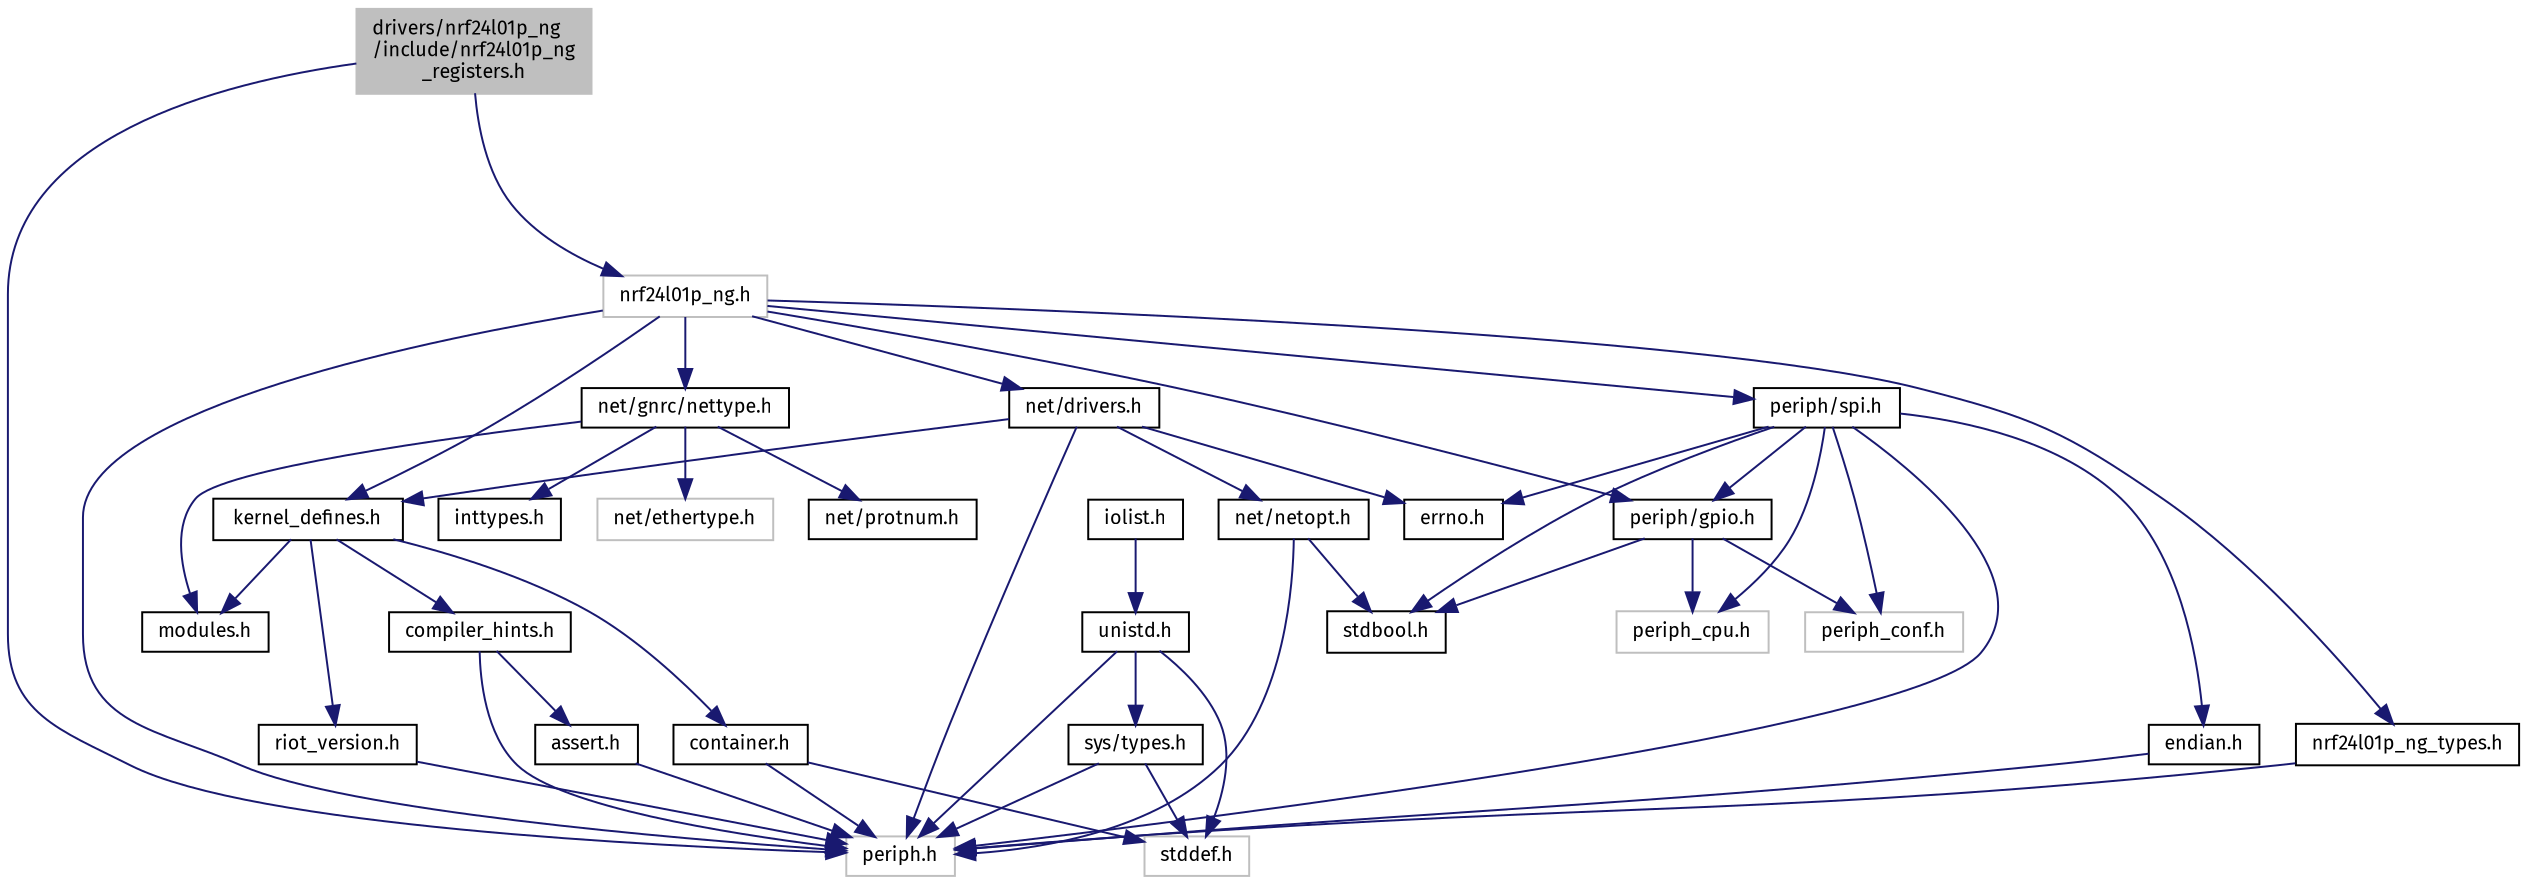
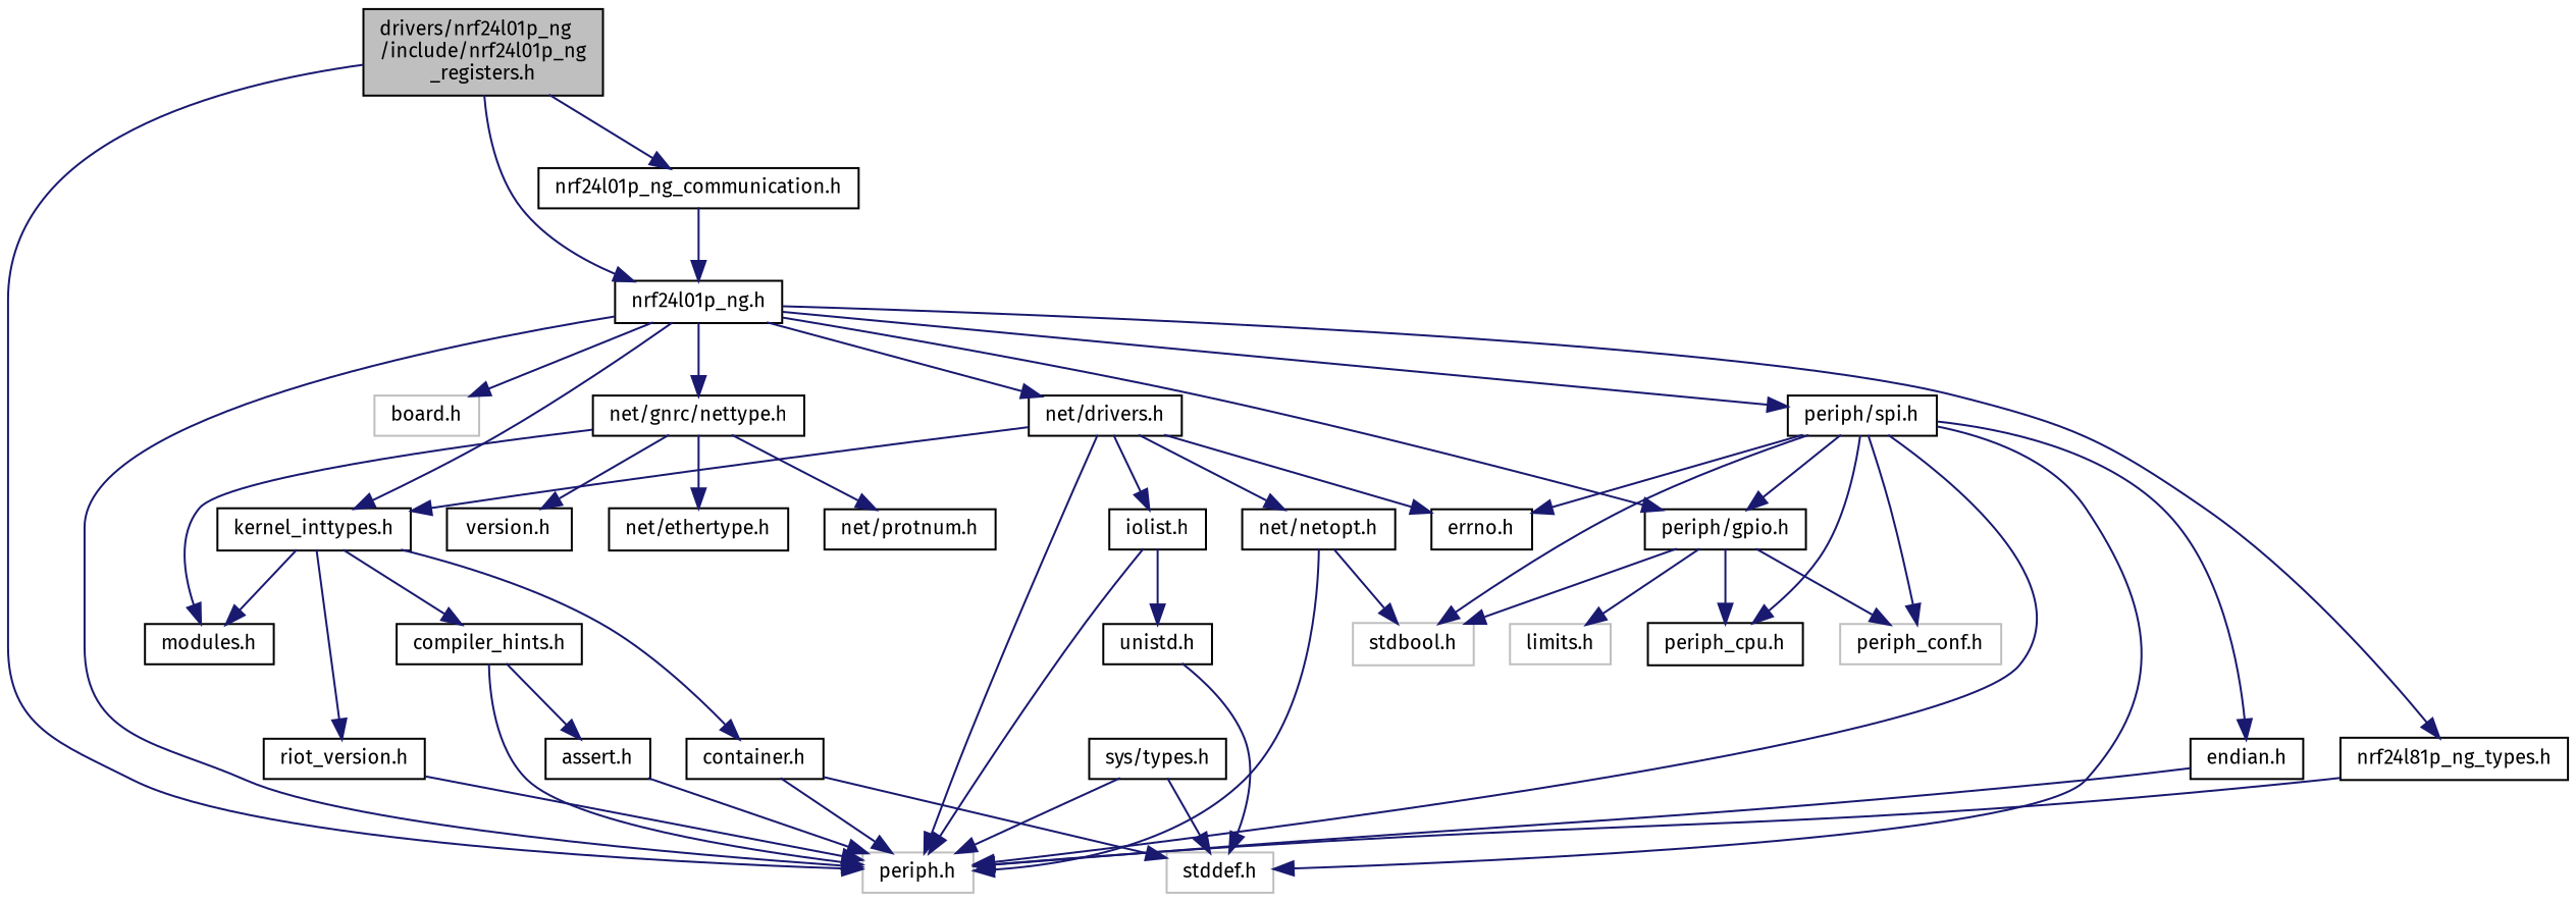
  digraph {
    fontname="Fira Sans"
    node [color=black fillcolor=white fontname="Fira Sans" fontsize=10 shape=record style=filled]
    edge [color=midnightblue fontname="Fira Sans" fontsize=10 labelfontname=Helvetica labelfontsize=10 style=solid]
-   n1 [color=grey75 fillcolor=grey75 fontcolor=black height=0.2 label="drivers/nrf24l01p_ng\l/include/nrf24l01p_ng\l_registers.h" width=0.4]
+   n1 [fillcolor=grey75 fontcolor=black height=0.2 label="drivers/nrf24l01p_ng\l/include/nrf24l01p_ng\l_registers.h" width=0.4]
    n2 [color=grey75 height=0.2 label="periph.h" width=0.4]
-   n3 [color=grey75 height=0.2 label="nrf24l01p_ng.h" width=0.4]
-   n6 [height=0.2 label="kernel_defines.h" width=0.4]
+   n3 [height=0.2 label="nrf24l01p_ng.h" width=0.4]
+   n4 [height=0.2 label="nrf24l01p_ng_communication.h" width=0.4]
+   n5 [color=grey75 height=0.2 label="board.h" width=0.4]
+   n6 [height=0.2 label="kernel_inttypes.h" width=0.4]
    n7 [height=0.2 label="net/gnrc/nettype.h" width=0.4]
    n8 [height=0.2 label="net/drivers.h" width=0.4]
    n9 [height=0.2 label="periph/gpio.h" width=0.4]
    n10 [height=0.2 label="periph/spi.h" width=0.4]
-   n11 [height=0.2 label="nrf24l01p_ng_types.h" width=0.4]
+   n11 [height=0.2 label="nrf24l81p_ng_types.h" width=0.4]
    n12 [height=0.2 label="modules.h" width=0.4]
    n13 [height=0.2 label="riot_version.h" width=0.4]
    n14 [height=0.2 label="compiler_hints.h" width=0.4]
    n15 [height=0.2 label="container.h" width=0.4]
-   n16 [height=0.2 label="inttypes.h" width=0.4]
-   n17 [color=grey75 height=0.2 label="net/ethertype.h" width=0.4]
+   n16 [height=0.2 label="version.h" width=0.4]
+   n17 [height=0.2 label="net/ethertype.h" width=0.4]
    n18 [height=0.2 label="net/protnum.h" width=0.4]
    n19 [height=0.2 label="errno.h" width=0.4]
    n20 [height=0.2 label="iolist.h" width=0.4]
    n21 [height=0.2 label="net/netopt.h" width=0.4]
-   n22 [height=0.2 label="stdbool.h" width=0.4]
-   n24 [color=grey75 height=0.2 label="periph_cpu.h" width=0.4]
+   n22 [color=grey75 height=0.2 label="stdbool.h" width=0.4]
+   n23 [color=grey75 height=0.2 label="limits.h" width=0.4]
+   n24 [height=0.2 label="periph_cpu.h" width=0.4]
    n25 [color=grey75 height=0.2 label="periph_conf.h" width=0.4]
    n26 [color=grey75 height=0.2 label="stddef.h" width=0.4]
    n27 [height=0.2 label="endian.h" width=0.4]
    n28 [height=0.2 label="assert.h" width=0.4]
    n29 [height=0.2 label="unistd.h" width=0.4]
    n30 [height=0.2 label="sys/types.h" width=0.4]
    n1 -> n2
    n1 -> n3
+   n1 -> n4
    n3 -> n2
+   n3 -> n5
    n3 -> n6
    n3 -> n7
    n3 -> n8
    n3 -> n9
    n3 -> n10
    n3 -> n11
+   n4 -> n3
    n6 -> n12
    n6 -> n13
    n6 -> n14
    n6 -> n15
    n7 -> n12
    n7 -> n16
    n7 -> n17
    n7 -> n18
    n8 -> n2
    n8 -> n6
    n8 -> n19
+   n8 -> n20
    n8 -> n21
    n9 -> n22
+   n9 -> n23
    n9 -> n24
    n9 -> n25
    n10 -> n2
    n10 -> n9
    n10 -> n19
    n10 -> n22
    n10 -> n24
    n10 -> n25
+   n10 -> n26
    n10 -> n27
    n11 -> n2
    n13 -> n2
    n14 -> n2
    n14 -> n28
    n15 -> n2
    n15 -> n26
    n20 -> n29
    n21 -> n2
    n21 -> n22
    n27 -> n2
    n28 -> n2
-   n29 -> n2
+   n20 -> n2
    n29 -> n26
-   n29 -> n30
    n30 -> n2
    n30 -> n26
  }
